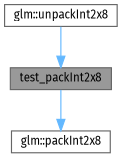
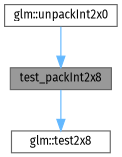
  digraph {
    fontname="Fira Sans"
    rankdir=TB
    node [color=grey40 fillcolor=white fontname="Fira Sans" fontsize=10 shape=box style=filled]
    edge [color=steelblue1 fontname="Fira Sans" fontsize=10 labelfontname=Helvetica labelfontsize=10 style=solid]
    n1 [color=gray40 fillcolor=grey60 fontcolor=black height=0.2 label=test_packInt2x8 width=0.4]
-   n2 [height=0.2 label="glm::packInt2x8" width=0.4]
-   n3 [height=0.2 label="glm::unpackInt2x8" width=0.4]
+   n2 [height=0.2 label="glm::test2x8" width=0.4]
+   n3 [height=0.2 label="glm::unpackInt2x0" width=0.4]
    n1 -> n2
    n3 -> n1
  }
